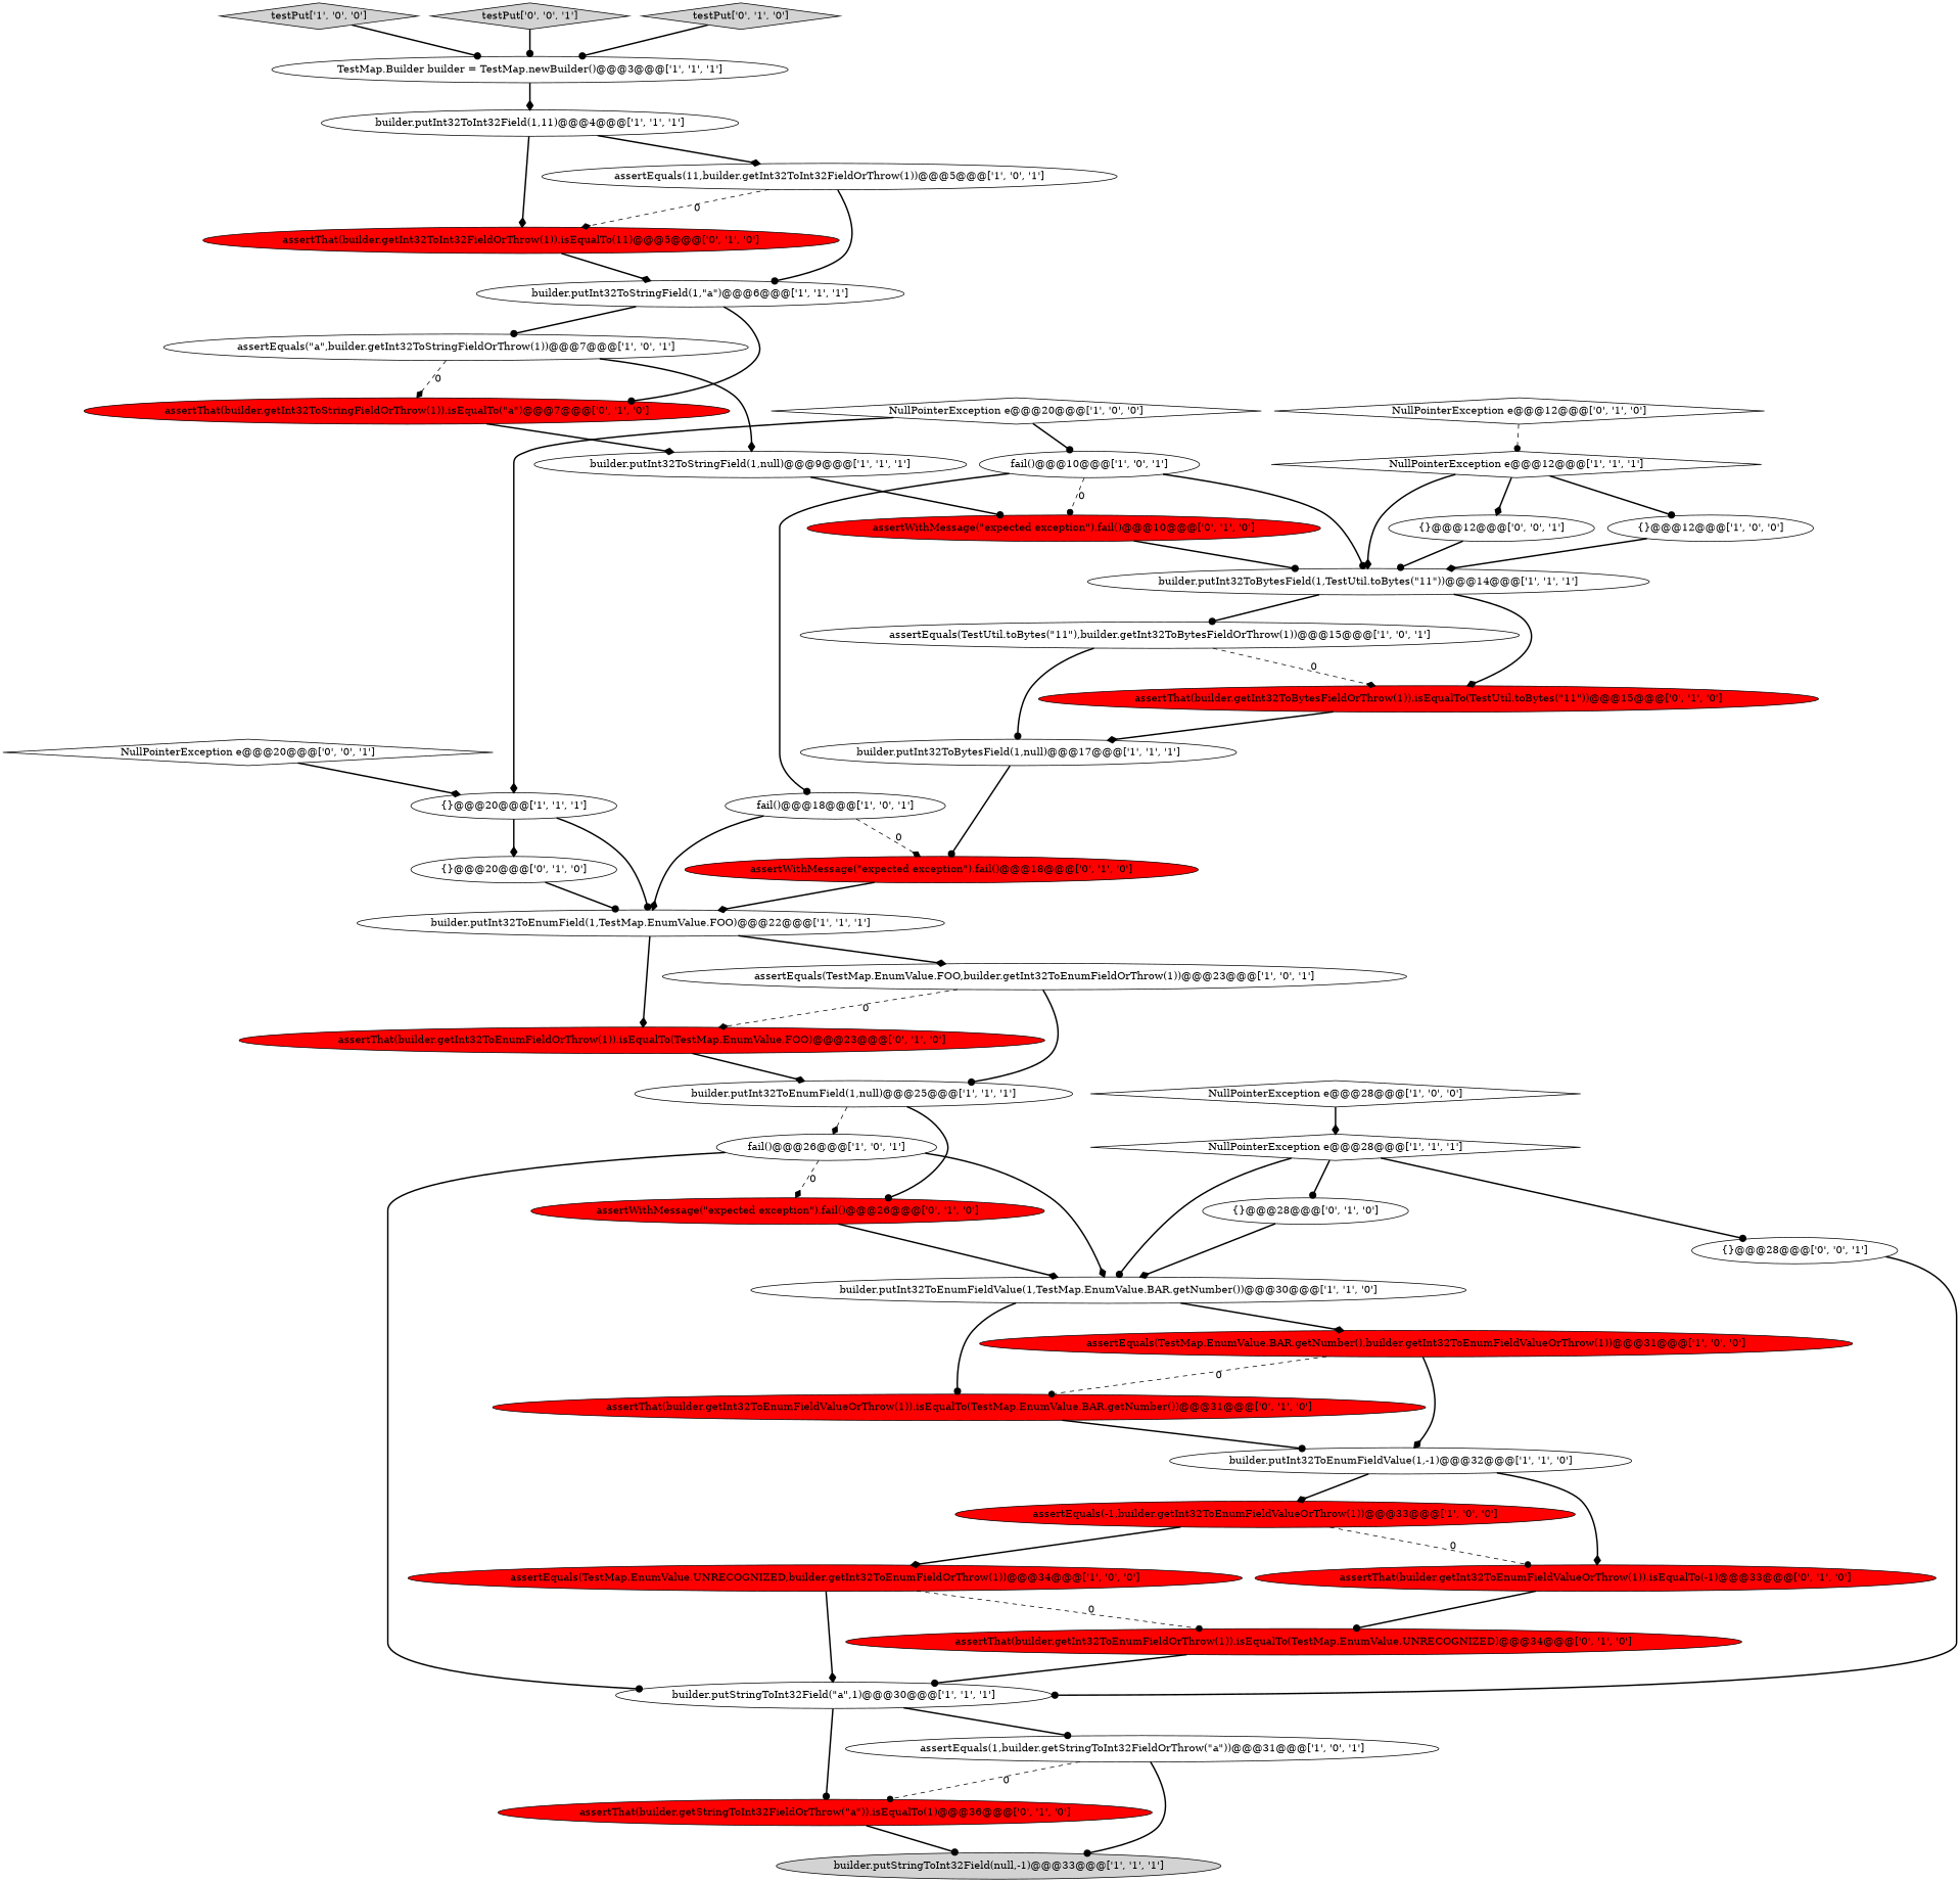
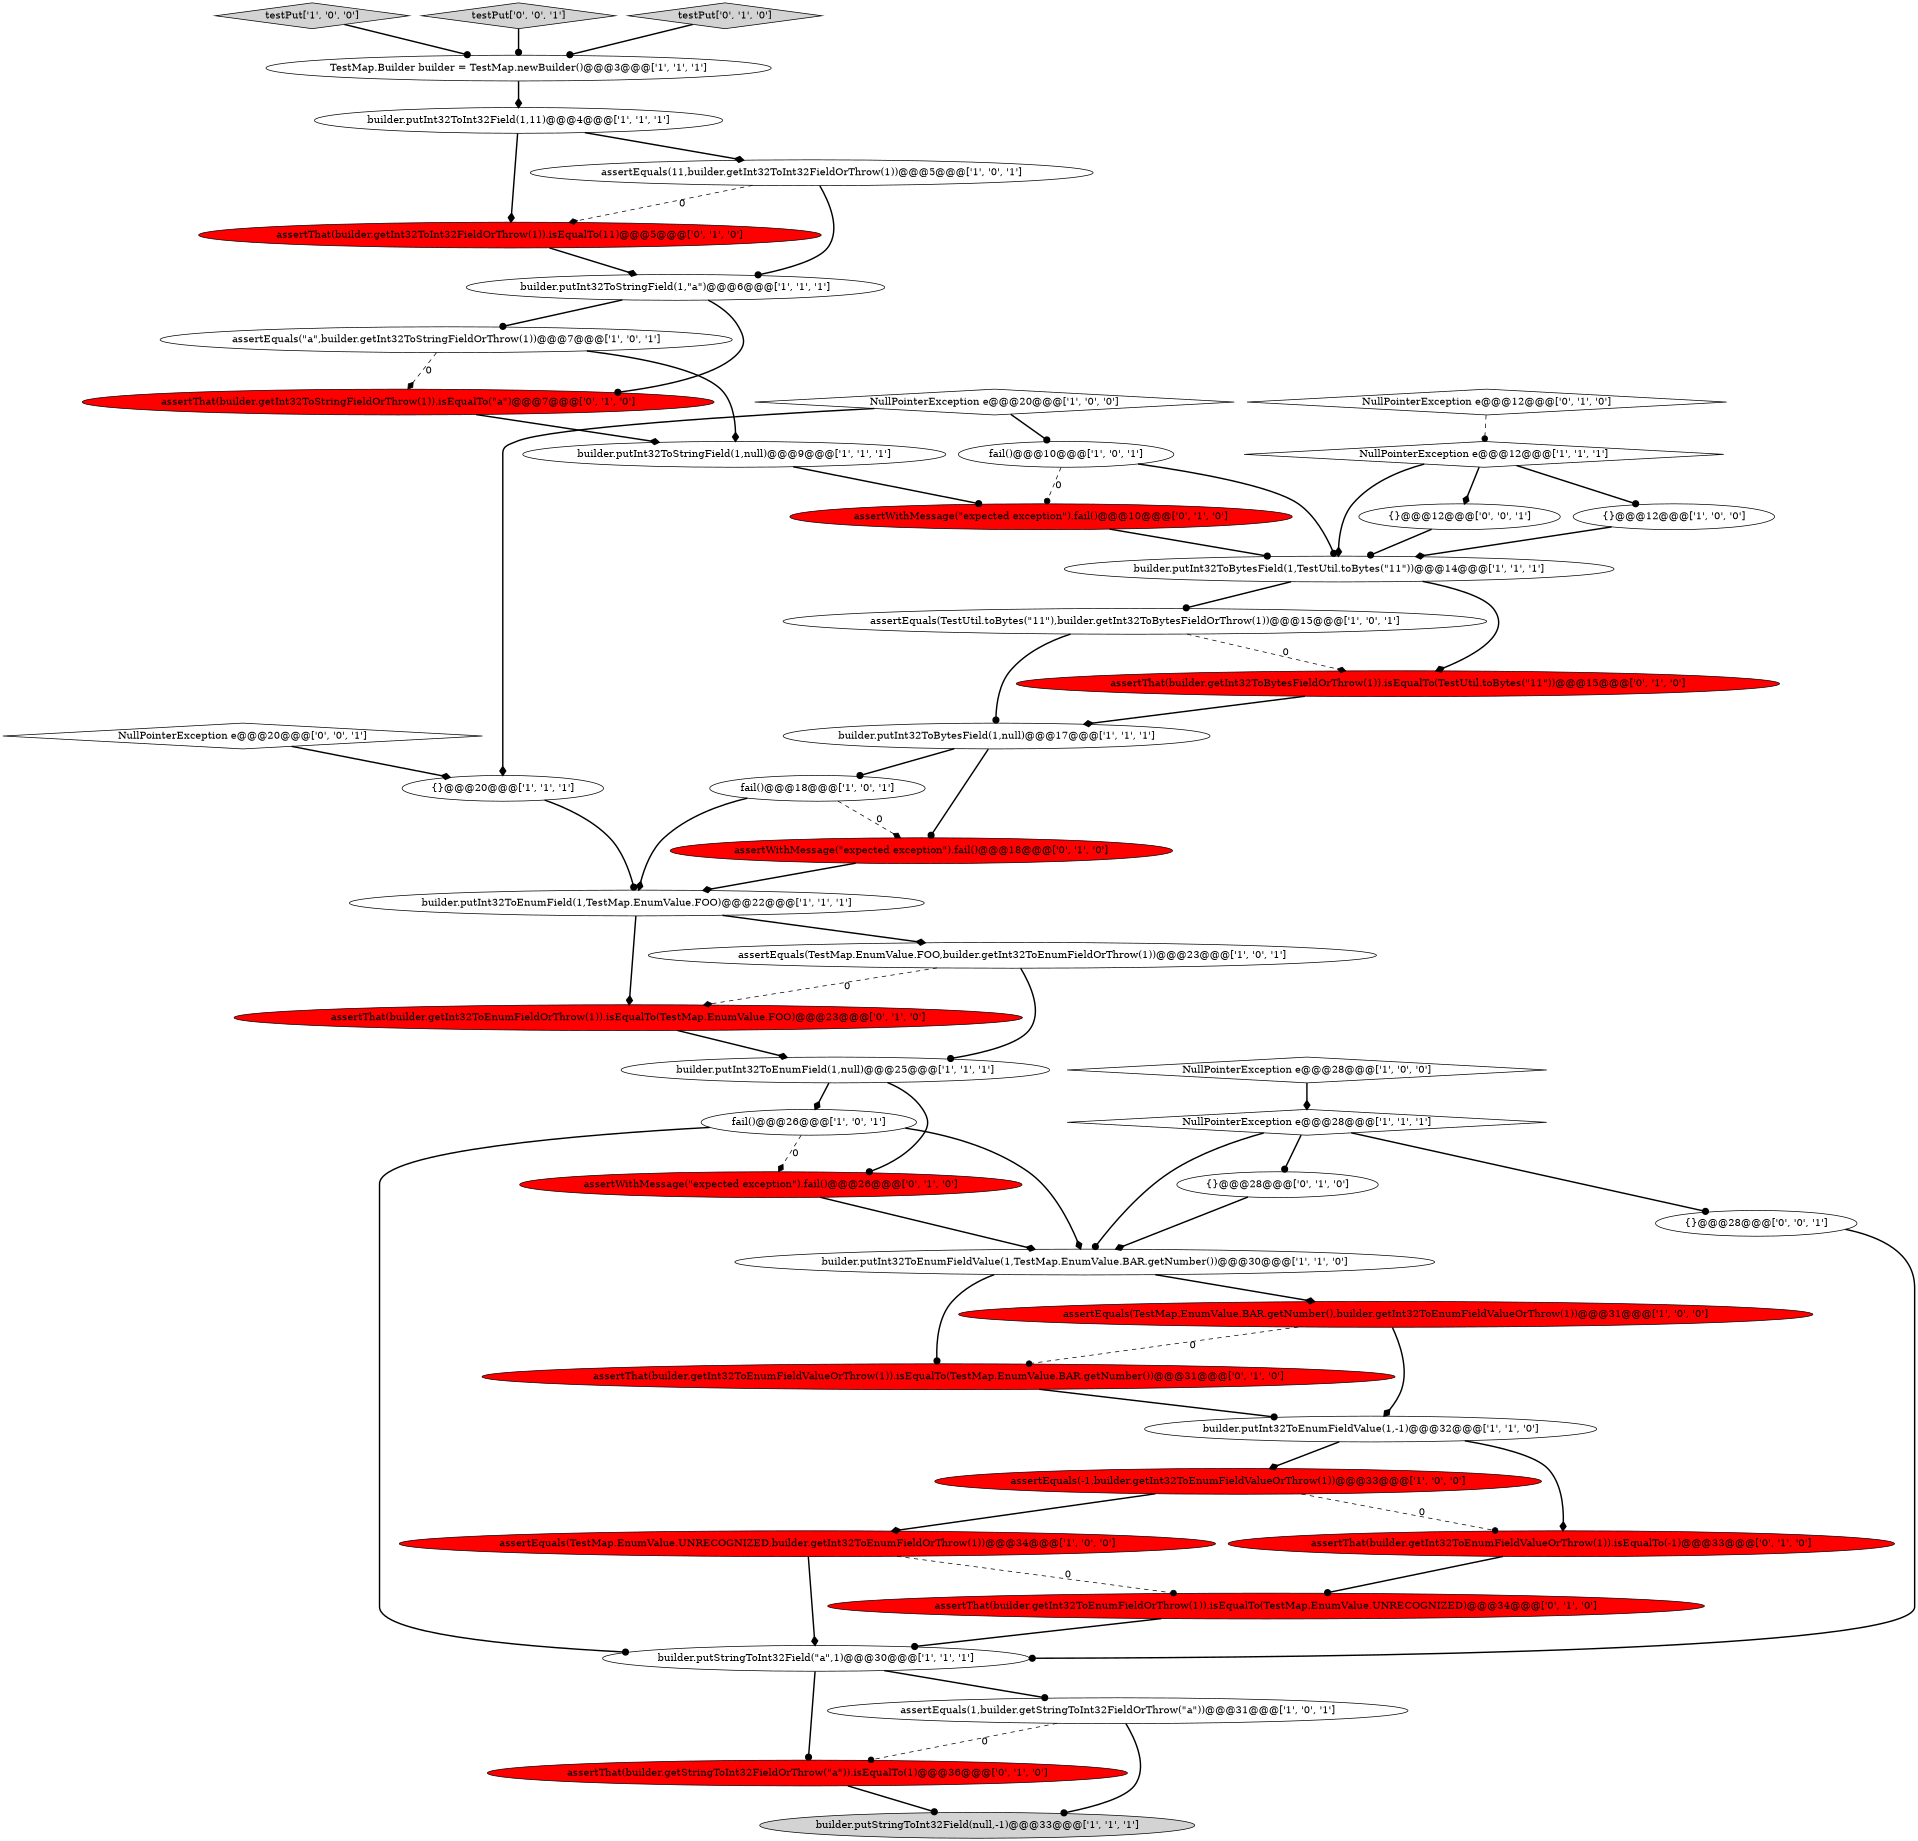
  digraph {
    node [fillcolor=white shape=ellipse style=filled]
    edge [arrowhead=dot style=bold]
    n1 [fillcolor=red label="assertEquals(TestMap.EnumValue.BAR.getNumber(),builder.getInt32ToEnumFieldValueOrThrow(1))@@@31@@@['1', '0', '0']"]
    n2 [fillcolor=red label="assertThat(builder.getInt32ToEnumFieldValueOrThrow(1)).isEqualTo(TestMap.EnumValue.BAR.getNumber())@@@31@@@['0', '1', '0']"]
    n3 [label="builder.putInt32ToEnumFieldValue(1,-1)@@@32@@@['1', '1', '0']"]
    n4 [fillcolor=red label="assertEquals(-1,builder.getInt32ToEnumFieldValueOrThrow(1))@@@33@@@['1', '0', '0']"]
    n5 [fillcolor=red label="assertThat(builder.getInt32ToEnumFieldValueOrThrow(1)).isEqualTo(-1)@@@33@@@['0', '1', '0']"]
    n6 [label="{}@@@20@@@['1', '1', '1']"]
-   n7 [label="{}@@@20@@@['0', '1', '0']"]
    n8 [label="builder.putInt32ToEnumField(1,TestMap.EnumValue.FOO)@@@22@@@['1', '1', '1']"]
    n9 [fillcolor=red label="assertThat(builder.getInt32ToEnumFieldOrThrow(1)).isEqualTo(TestMap.EnumValue.FOO)@@@23@@@['0', '1', '0']"]
    n10 [label="assertEquals(TestMap.EnumValue.FOO,builder.getInt32ToEnumFieldOrThrow(1))@@@23@@@['1', '0', '1']"]
    n11 [fillcolor=red label="assertThat(builder.getInt32ToBytesFieldOrThrow(1)).isEqualTo(TestUtil.toBytes(\"11\"))@@@15@@@['0', '1', '0']"]
    n12 [label="builder.putInt32ToBytesField(1,null)@@@17@@@['1', '1', '1']"]
    n13 [label="fail()@@@18@@@['1', '0', '1']"]
    n14 [fillcolor=red label="assertWithMessage(\"expected exception\").fail()@@@18@@@['0', '1', '0']"]
    n15 [label="builder.putInt32ToEnumField(1,null)@@@25@@@['1', '1', '1']"]
    n16 [label="fail()@@@26@@@['1', '0', '1']"]
    n17 [fillcolor=red label="assertWithMessage(\"expected exception\").fail()@@@26@@@['0', '1', '0']"]
    n18 [fillcolor=red label="assertThat(builder.getInt32ToEnumFieldOrThrow(1)).isEqualTo(TestMap.EnumValue.UNRECOGNIZED)@@@34@@@['0', '1', '0']"]
    n19 [label="builder.putStringToInt32Field(\"a\",1)@@@30@@@['1', '1', '1']"]
    n20 [fillcolor=red label="assertThat(builder.getStringToInt32FieldOrThrow(\"a\")).isEqualTo(1)@@@36@@@['0', '1', '0']"]
    n21 [label="assertEquals(1,builder.getStringToInt32FieldOrThrow(\"a\"))@@@31@@@['1', '0', '1']"]
    n22 [fillcolor=lightgray label="testPut['1', '0', '0']" shape=diamond]
    n23 [label="TestMap.Builder builder = TestMap.newBuilder()@@@3@@@['1', '1', '1']"]
    n24 [label="builder.putInt32ToInt32Field(1,11)@@@4@@@['1', '1', '1']"]
    n25 [label="builder.putInt32ToEnumFieldValue(1,TestMap.EnumValue.BAR.getNumber())@@@30@@@['1', '1', '0']"]
    n26 [fillcolor=lightgray label="builder.putStringToInt32Field(null,-1)@@@33@@@['1', '1', '1']"]
    n27 [fillcolor=red label="assertEquals(TestMap.EnumValue.UNRECOGNIZED,builder.getInt32ToEnumFieldOrThrow(1))@@@34@@@['1', '0', '0']"]
    n28 [label="builder.putInt32ToStringField(1,null)@@@9@@@['1', '1', '1']"]
    n29 [fillcolor=red label="assertWithMessage(\"expected exception\").fail()@@@10@@@['0', '1', '0']"]
    n30 [label="builder.putInt32ToBytesField(1,TestUtil.toBytes(\"11\"))@@@14@@@['1', '1', '1']"]
    n31 [label="fail()@@@10@@@['1', '0', '1']"]
    n32 [fillcolor=red label="assertThat(builder.getInt32ToInt32FieldOrThrow(1)).isEqualTo(11)@@@5@@@['0', '1', '0']"]
    n33 [label="builder.putInt32ToStringField(1,\"a\")@@@6@@@['1', '1', '1']"]
    n34 [label="assertEquals(\"a\",builder.getInt32ToStringFieldOrThrow(1))@@@7@@@['1', '0', '1']"]
    n35 [fillcolor=red label="assertThat(builder.getInt32ToStringFieldOrThrow(1)).isEqualTo(\"a\")@@@7@@@['0', '1', '0']"]
    n36 [fillcolor=lightgray label="testPut['0', '0', '1']" shape=diamond]
    n37 [label="NullPointerException e@@@20@@@['0', '0', '1']" shape=diamond]
    n38 [label="assertEquals(11,builder.getInt32ToInt32FieldOrThrow(1))@@@5@@@['1', '0', '1']"]
    n39 [label="NullPointerException e@@@12@@@['1', '1', '1']" shape=diamond]
    n40 [label="{}@@@12@@@['0', '0', '1']"]
    n41 [label="{}@@@12@@@['1', '0', '0']"]
    n42 [label="assertEquals(TestUtil.toBytes(\"11\"),builder.getInt32ToBytesFieldOrThrow(1))@@@15@@@['1', '0', '1']"]
    n43 [label="{}@@@28@@@['0', '0', '1']"]
    n44 [label="{}@@@28@@@['0', '1', '0']"]
    n45 [label="NullPointerException e@@@28@@@['1', '1', '1']" shape=diamond]
    n46 [fillcolor=lightgray label="testPut['0', '1', '0']" shape=diamond]
    n47 [label="NullPointerException e@@@20@@@['1', '0', '0']" shape=diamond]
    n48 [label="NullPointerException e@@@28@@@['1', '0', '0']" shape=diamond]
    n49 [label="NullPointerException e@@@12@@@['0', '1', '0']" shape=diamond]
    n1 -> n2 [label=0 style=dashed]
    n1 -> n3 [arrowhead=diamond]
    n2 -> n3
    n3 -> n4 [arrowhead=diamond]
    n3 -> n5 [arrowhead=diamond]
    n4 -> n5 [label=0 style=dashed]
    n4 -> n27 [arrowhead=diamond]
    n5 -> n18
-   n6 -> n7 [arrowhead=diamond]
    n6 -> n8
-   n7 -> n8
    n8 -> n9 [arrowhead=diamond]
    n8 -> n10 [arrowhead=diamond]
    n9 -> n15 [arrowhead=diamond]
    n10 -> n9 [arrowhead=diamond label=0 style=dashed]
    n10 -> n15
    n11 -> n12 [arrowhead=diamond]
-   n31 -> n13
+   n12 -> n13
    n12 -> n14
    n13 -> n8 [arrowhead=diamond]
    n13 -> n14 [arrowhead=diamond label=0 style=dashed]
    n14 -> n8 [arrowhead=diamond]
-   n15 -> n16 [arrowhead=diamond style=dashed]
+   n15 -> n16 [arrowhead=diamond]
    n15 -> n17
    n16 -> n17 [arrowhead=diamond label=0 style=dashed]
    n16 -> n19
    n16 -> n25 [arrowhead=diamond]
    n17 -> n25 [arrowhead=diamond]
    n18 -> n19
    n19 -> n20
    n19 -> n21
    n20 -> n26
    n21 -> n20 [label=0 style=dashed]
    n21 -> n26
    n22 -> n23
    n23 -> n24 [arrowhead=diamond]
    n24 -> n32 [arrowhead=diamond]
    n24 -> n38 [arrowhead=diamond]
    n25 -> n1 [arrowhead=diamond]
    n25 -> n2
    n27 -> n18 [label=0 style=dashed]
    n27 -> n19 [arrowhead=diamond]
    n28 -> n29
    n29 -> n30
    n30 -> n11 [arrowhead=diamond]
    n30 -> n42
    n31 -> n29 [label=0 style=dashed]
    n31 -> n30
    n32 -> n33 [arrowhead=diamond]
    n33 -> n34
    n33 -> n35
    n34 -> n28 [arrowhead=diamond]
    n34 -> n35 [arrowhead=diamond label=0 style=dashed]
    n35 -> n28 [arrowhead=diamond]
    n36 -> n23
    n37 -> n6 [arrowhead=diamond]
    n38 -> n32 [arrowhead=diamond label=0 style=dashed]
    n38 -> n33
    n39 -> n30 [arrowhead=diamond]
    n39 -> n40 [arrowhead=diamond]
    n39 -> n41
    n40 -> n30
    n41 -> n30 [arrowhead=diamond]
    n42 -> n11 [arrowhead=diamond label=0 style=dashed]
    n42 -> n12
    n43 -> n19
    n44 -> n25 [arrowhead=diamond]
    n45 -> n25
    n45 -> n43
    n45 -> n44
    n46 -> n23
    n47 -> n6 [arrowhead=diamond]
    n47 -> n31
    n48 -> n45 [arrowhead=diamond]
    n49 -> n39 [style=dashed]
  }
